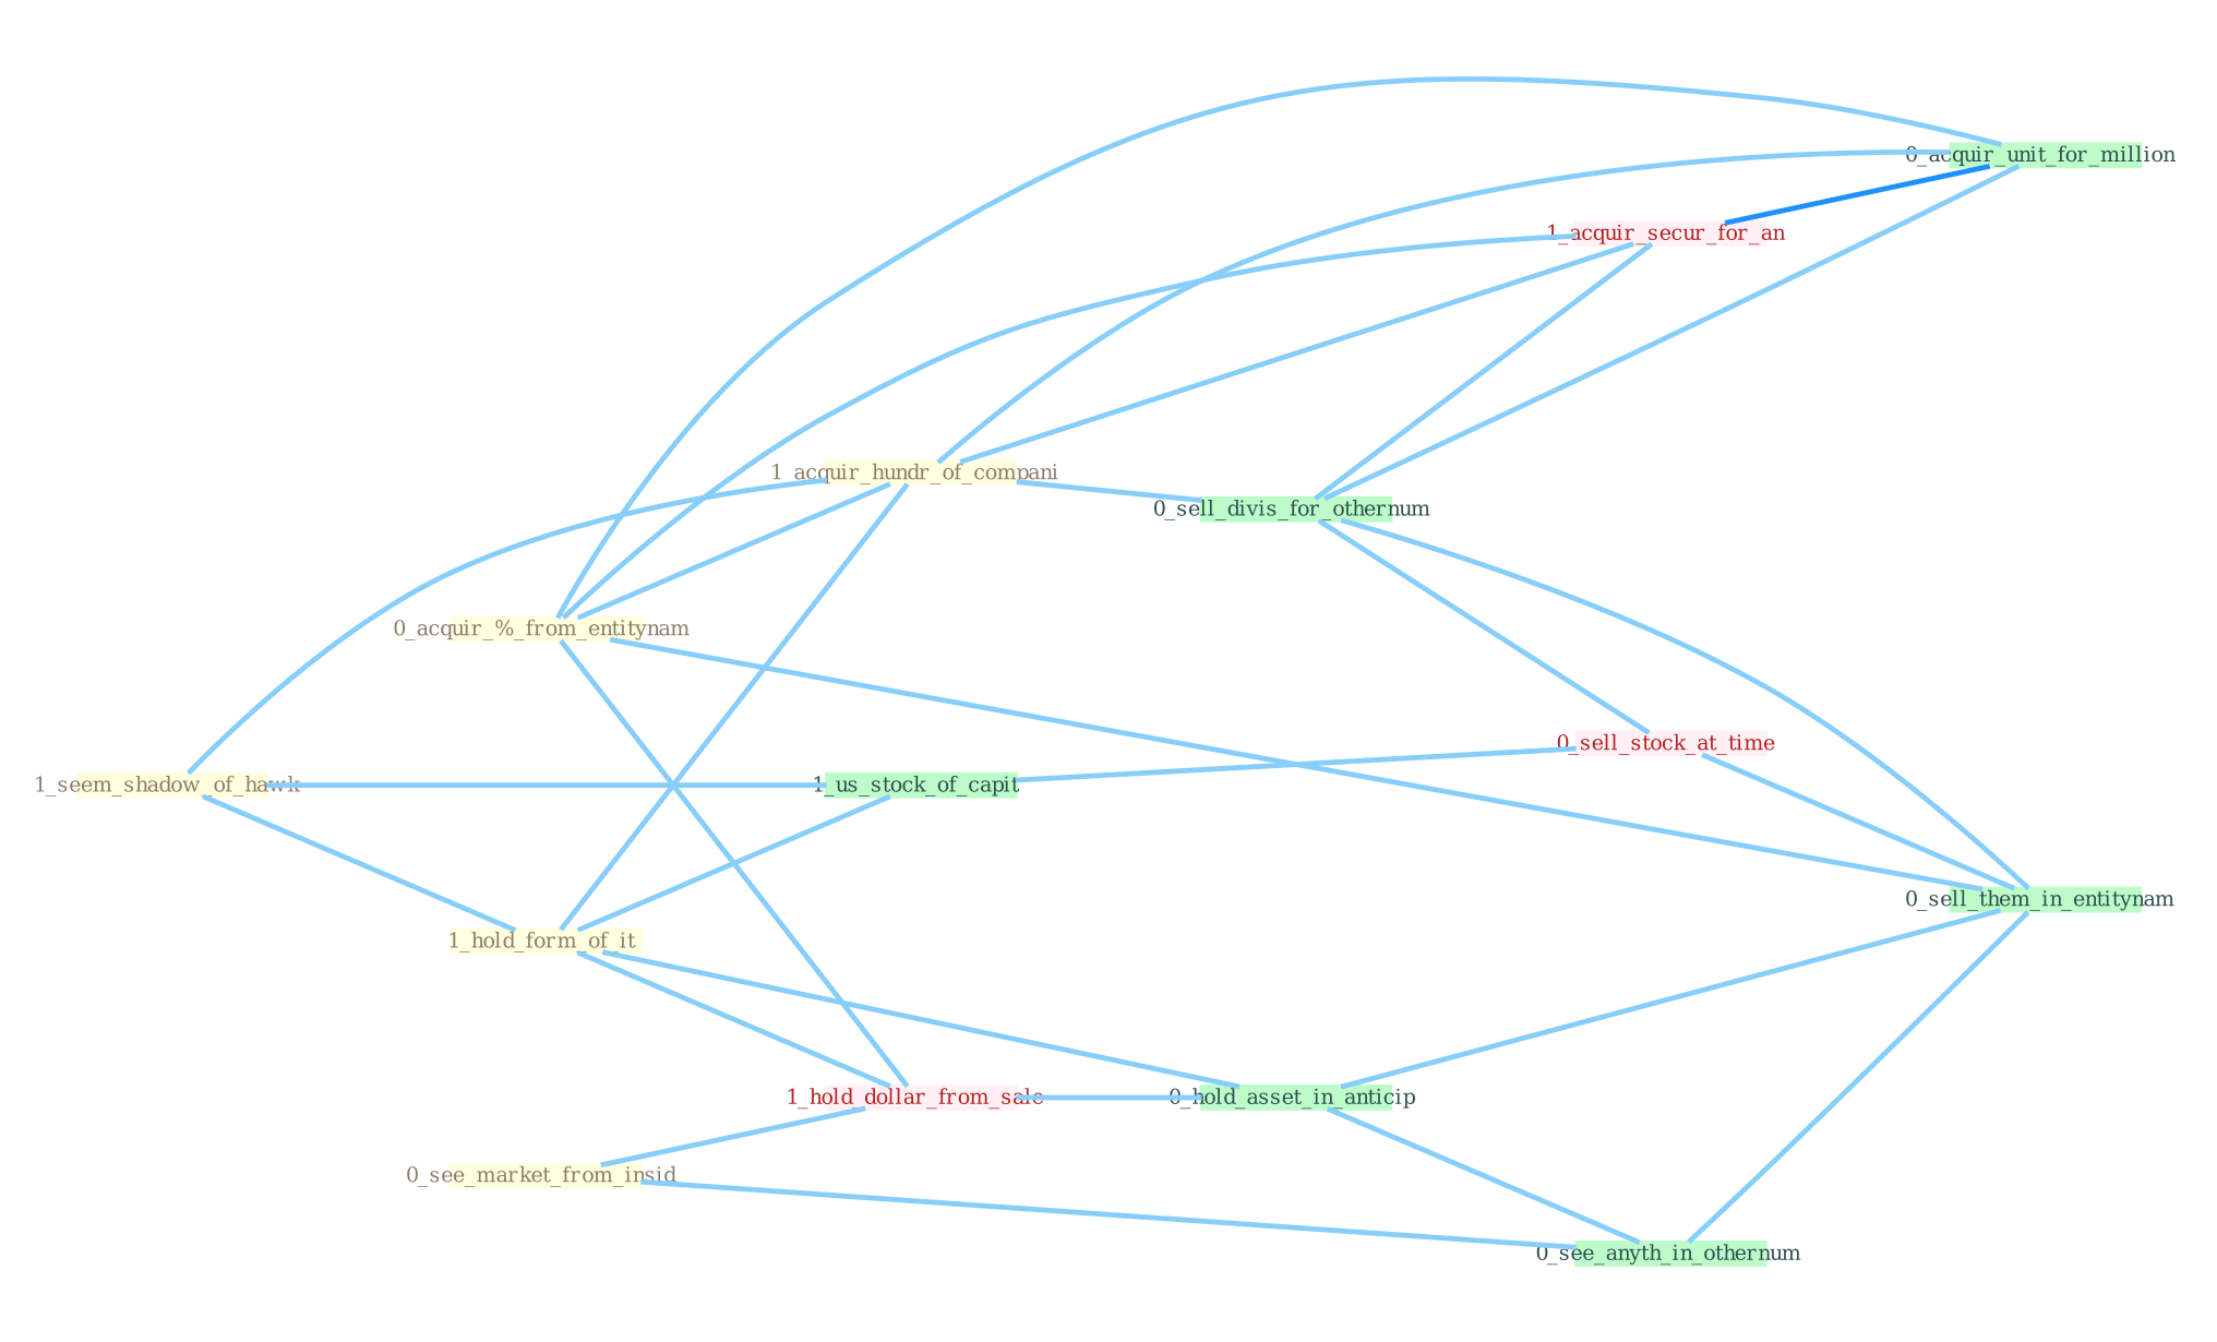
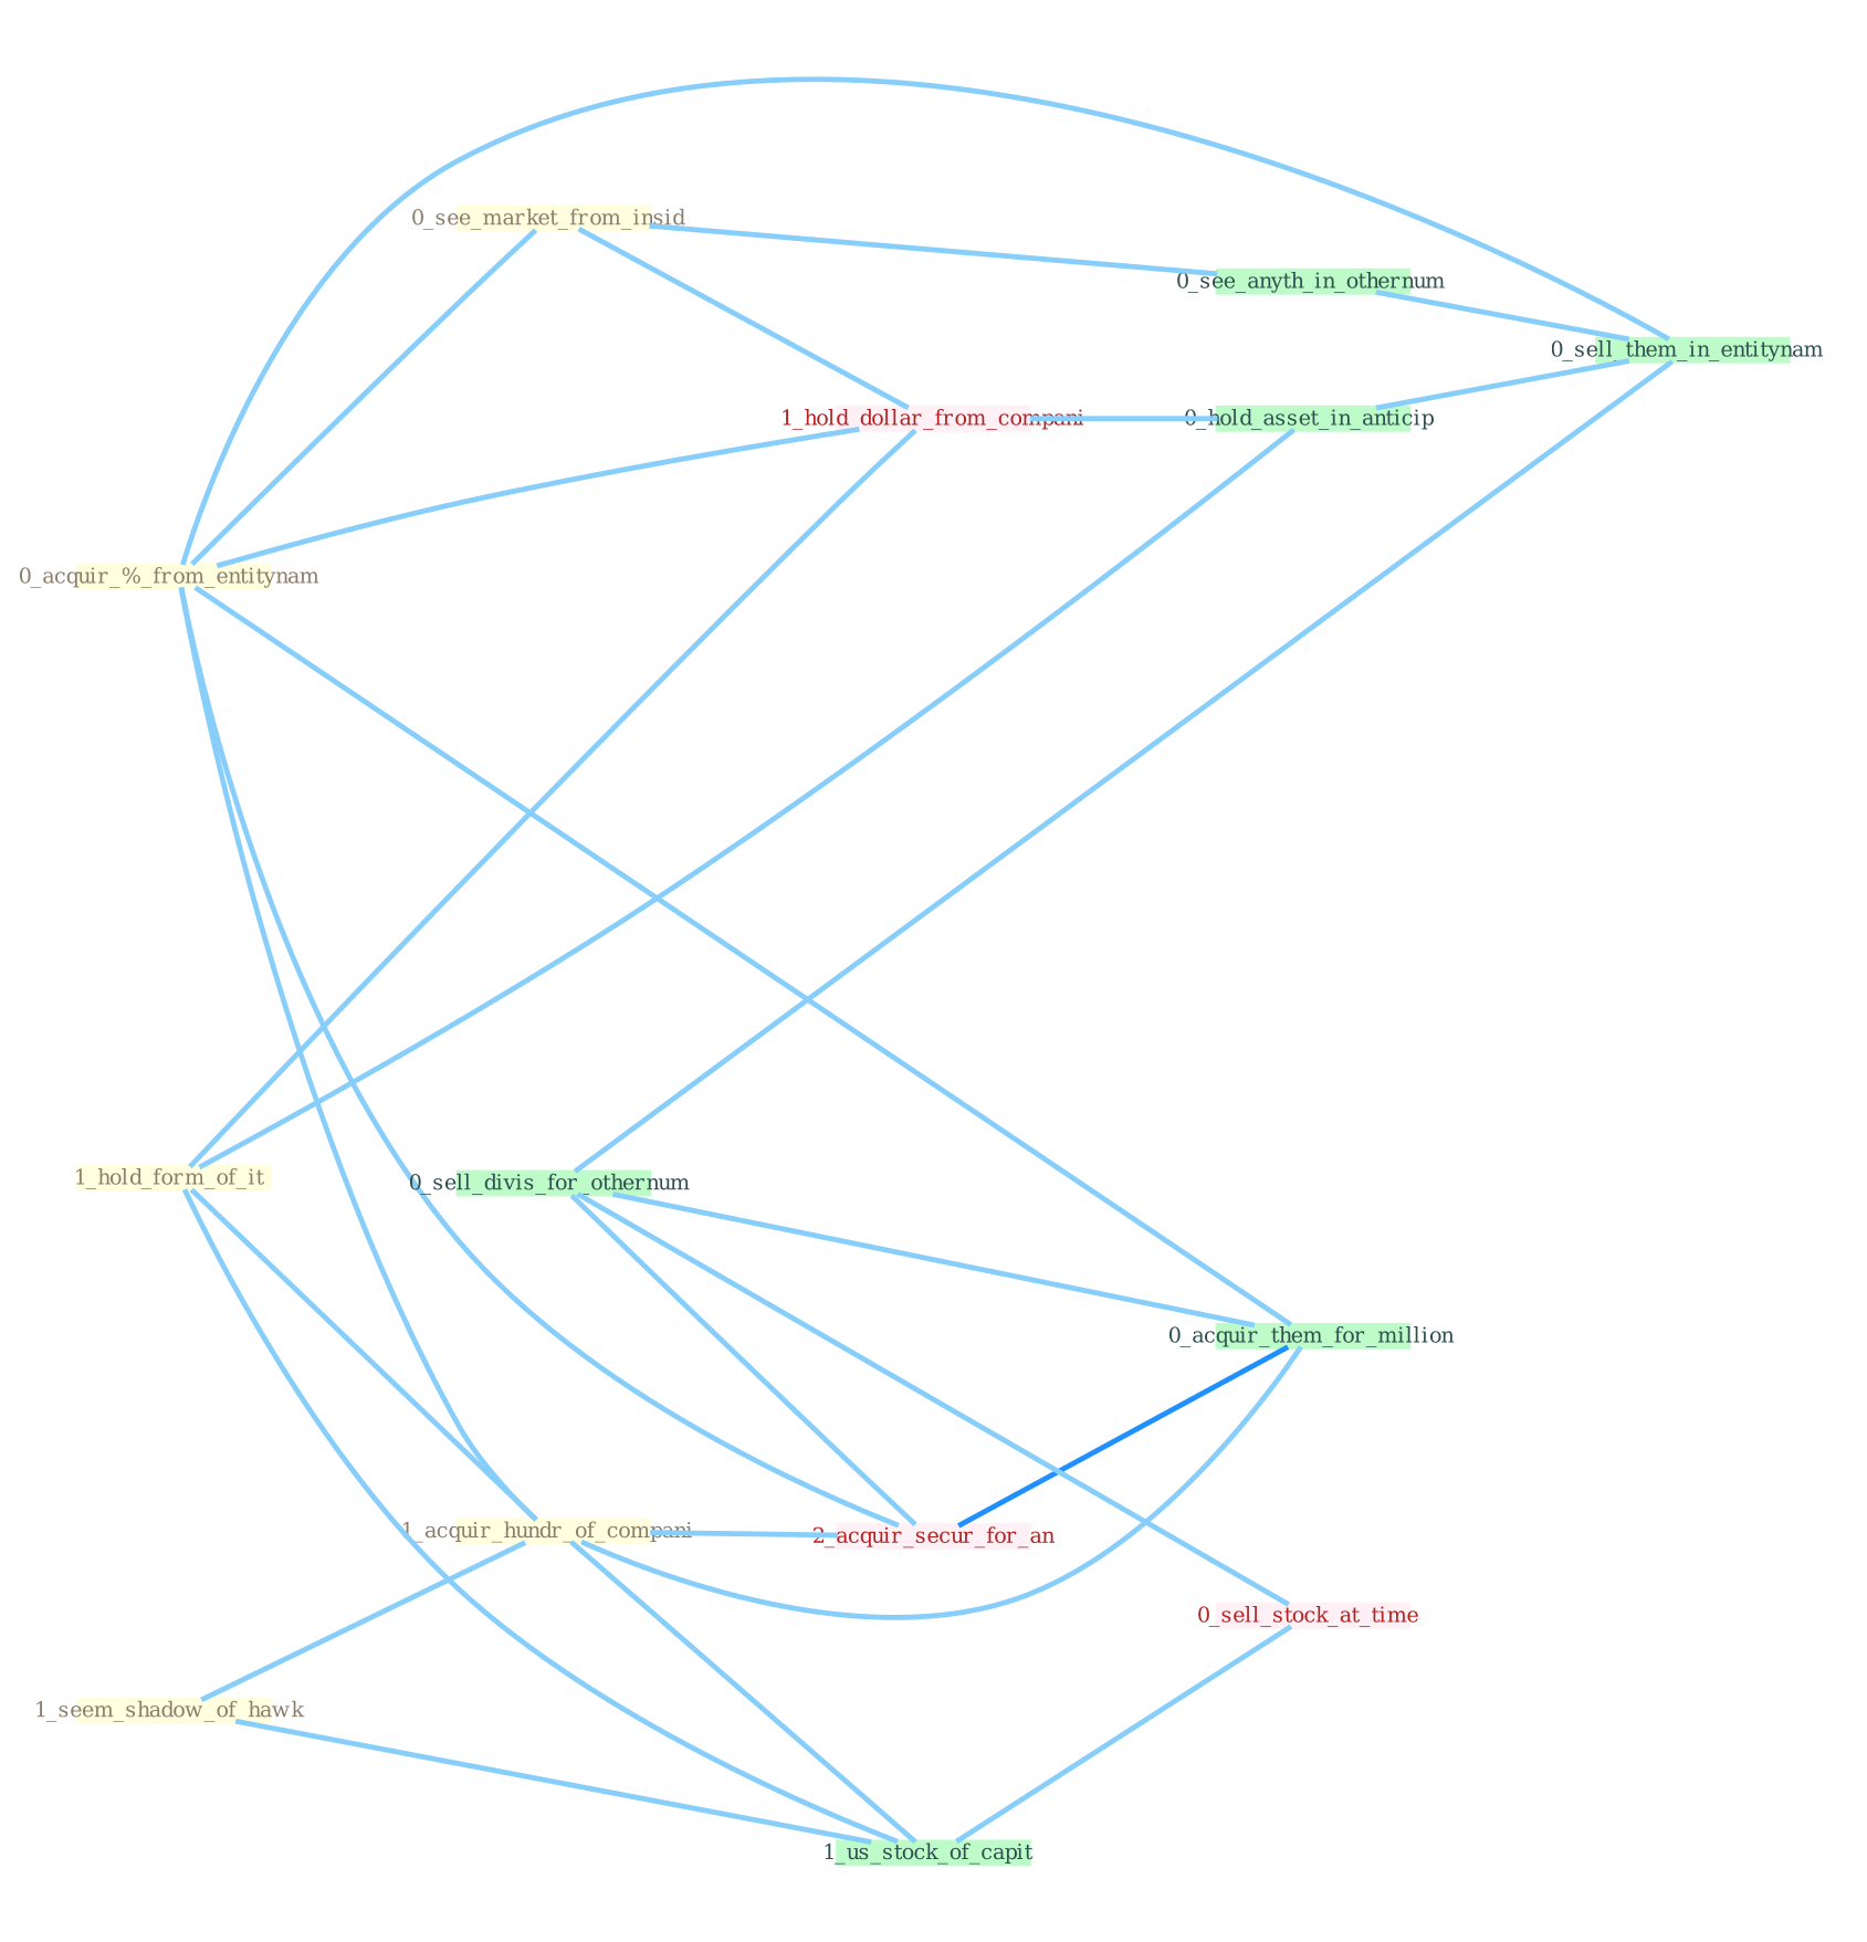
  graph {
    rankdir=LR
    node [color="#BDFCC9" fixedsize=true fontcolor="#2f4f4f" fontsize=4 shape=polygon style=filled]
    edge [color="#87cefa" w=1]
    "1_seem_shadow_of_hawk " [color="#ffffe0" fontcolor="#8b7d6b" height=.06 width=.5]
    "1_hold_form_of_it " [color="#ffffe0" fontcolor="#8b7d6b" height=.06 width=.5]
    "0_acquir_%_from_entitynam " [color="#ffffe0" fontcolor="#8b7d6b" height=.06 width=.5]
    "0_see_market_from_insid " [color="#ffffe0" fontcolor="#8b7d6b" height=.06 width=.5]
    "1_acquir_hundr_of_compani " [color="#ffffe0" fontcolor="#8b7d6b" height=.06 width=.5]
-   "1_acquir_secur_for_an " [color="#fff0f5" fontcolor="#b22222" height=.06 width=.5]
-   "1_hold_dollar_from_sale " [color="#fff0f5" fontcolor="#b22222" height=.06 width=.5]
+   "1_acquir_secur_for_an " [color="#fff0f5" fontcolor="#b22222" height=.06 width=.5 label="2_acquir_secur_for_an"]
+   "1_hold_dollar_from_sale " [color="#fff0f5" fontcolor="#b22222" height=.06 width=.5 label="1_hold_dollar_from_compani"]
    "0_sell_stock_at_time " [color="#fff0f5" fontcolor="#b22222" height=.06 width=.5]
    "1_us_stock_of_capit " [height=.06 width=.5]
    "0_hold_asset_in_anticip " [height=.06 width=.5]
-   "0_acquir_unit_for_million " [height=.06 width=.5]
+   "0_acquir_unit_for_million " [height=.06 width=.5 label="0_acquir_them_for_million"]
    "0_sell_them_in_entitynam " [height=.06 width=.5]
    n13 [height=.06 label="0_see_anyth_in_othernum" width=.5]
    "0_sell_divis_for_othernum " [height=.06 width=.5]
    subgraph sub_1 {
      "1_seem_shadow_of_hawk "
      "1_hold_form_of_it "
      "0_acquir_%_from_entitynam "
      "0_see_market_from_insid "
      "1_acquir_hundr_of_compani "
    }
    subgraph sub_2 {
      "1_acquir_secur_for_an "
      "1_hold_dollar_from_sale "
      "0_sell_stock_at_time "
    }
-   "1_seem_shadow_of_hawk " -- "1_hold_form_of_it "
    "1_seem_shadow_of_hawk " -- "1_acquir_hundr_of_compani "
    "1_seem_shadow_of_hawk " -- "1_us_stock_of_capit "
    "1_hold_form_of_it " -- "1_acquir_hundr_of_compani "
    "1_hold_form_of_it " -- "1_hold_dollar_from_sale "
    "1_hold_form_of_it " -- "1_us_stock_of_capit "
    "1_hold_form_of_it " -- "0_hold_asset_in_anticip "
+   "0_acquir_%_from_entitynam " -- "0_see_market_from_insid "
    "0_acquir_%_from_entitynam " -- "1_acquir_hundr_of_compani "
    "0_acquir_%_from_entitynam " -- "1_acquir_secur_for_an "
    "0_acquir_%_from_entitynam " -- "1_hold_dollar_from_sale "
    "0_acquir_%_from_entitynam " -- "0_acquir_unit_for_million "
    "0_acquir_%_from_entitynam " -- "0_sell_them_in_entitynam "
    "0_see_market_from_insid " -- "1_hold_dollar_from_sale "
    "0_see_market_from_insid " -- n13
    "1_acquir_hundr_of_compani " -- "1_acquir_secur_for_an "
-   "1_acquir_hundr_of_compani " -- "0_sell_divis_for_othernum "
+   "1_acquir_hundr_of_compani " -- "1_us_stock_of_capit "
    "1_acquir_hundr_of_compani " -- "0_acquir_unit_for_million "
    "1_acquir_secur_for_an " -- "0_acquir_unit_for_million " [color="#1e90ff" w=2]
    "1_hold_dollar_from_sale " -- "0_hold_asset_in_anticip "
-   "0_sell_stock_at_time " -- "0_sell_them_in_entitynam "
    "1_us_stock_of_capit " -- "0_sell_stock_at_time "
    "0_hold_asset_in_anticip " -- "0_sell_them_in_entitynam "
-   "0_hold_asset_in_anticip " -- n13
    n13 -- "0_sell_them_in_entitynam "
    "0_sell_divis_for_othernum " -- "1_acquir_secur_for_an "
    "0_sell_divis_for_othernum " -- "0_sell_stock_at_time "
    "0_sell_divis_for_othernum " -- "0_acquir_unit_for_million "
    "0_sell_divis_for_othernum " -- "0_sell_them_in_entitynam "
  }
